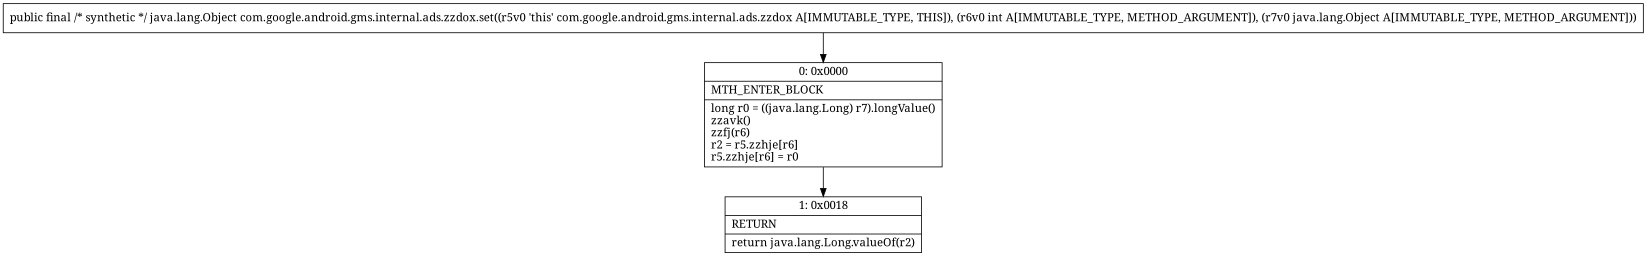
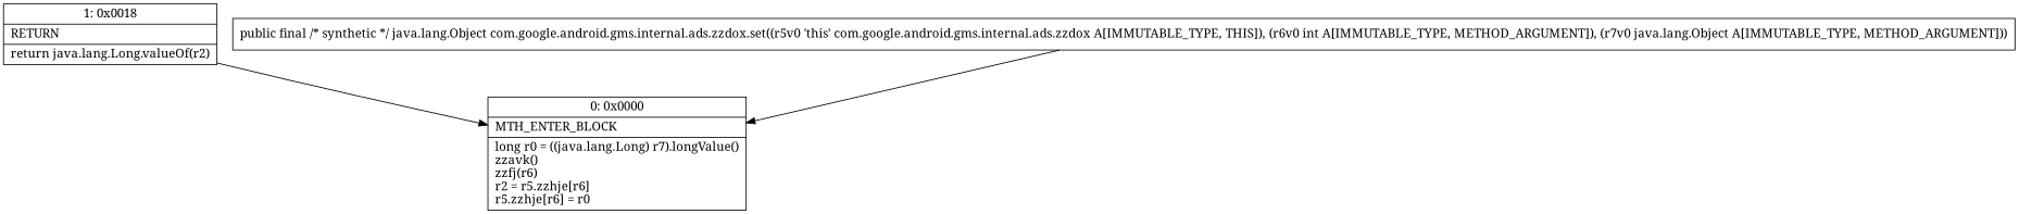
  digraph {
    fontname="Noto Serif"
    node [shape=record fontname="Noto Serif"]
    edge [fontname="Noto Serif"]
    n1 [label="{0\:\ 0x0000|MTH_ENTER_BLOCK\l|long r0 = ((java.lang.Long) r7).longValue()\lzzavk()\lzzfj(r6)\lr2 = r5.zzhje[r6]\lr5.zzhje[r6] = r0\l}"]
    n2 [label="{1\:\ 0x0018|RETURN\l|return java.lang.Long.valueOf(r2)\l}"]
    n3 [label="{public final \/* synthetic *\/ java.lang.Object com.google.android.gms.internal.ads.zzdox.set((r5v0 'this' com.google.android.gms.internal.ads.zzdox A[IMMUTABLE_TYPE, THIS]), (r6v0 int A[IMMUTABLE_TYPE, METHOD_ARGUMENT]), (r7v0 java.lang.Object A[IMMUTABLE_TYPE, METHOD_ARGUMENT])) }"]
-   n1 -> n2
+   n2 -> n1
    n3 -> n1
  }
